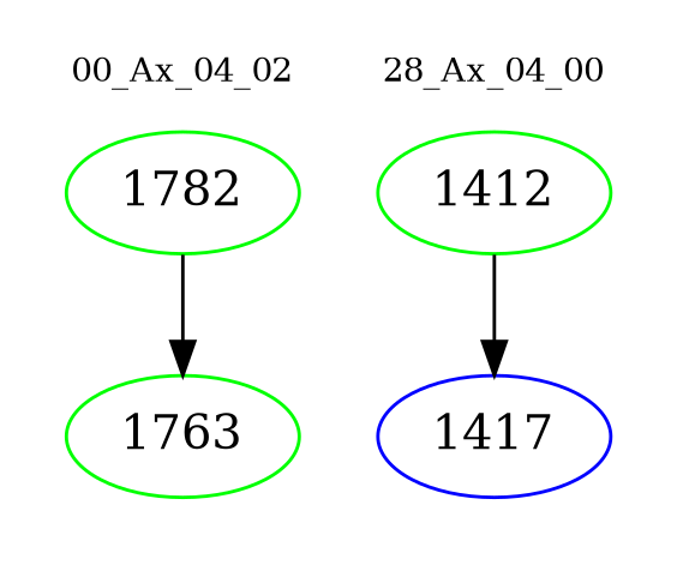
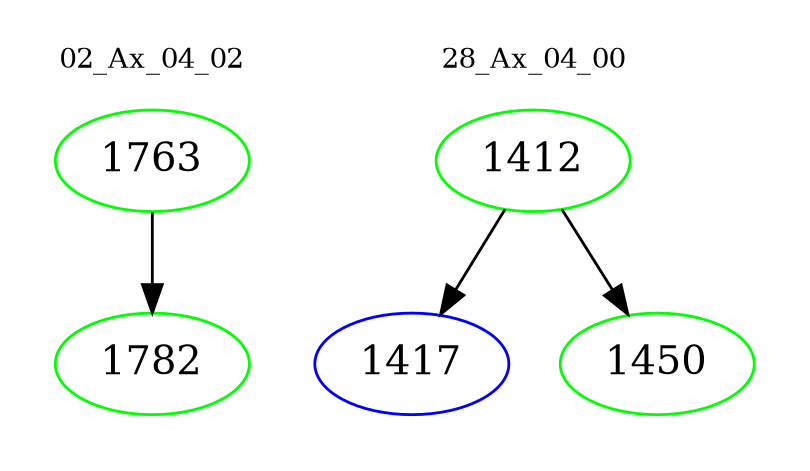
  digraph {
    node [color=green]
    edge [color=black]
    n1 [label=1763]
    n2 [label=1782]
    n3 [label=1412]
    n4 [color=blue label=1417]
+   n5 [label=1450]
    subgraph cluster_1 {
      color=white
      fontsize=10
-     label="00_Ax_04_02"
+     label="02_Ax_04_02"
      n1
      n2
    }
    subgraph cluster_2 {
      color=white
      fontsize=10
      label="28_Ax_04_00"
      n3
      n4
+     n5
    }
-   n2 -> n1
+   n1 -> n2
    n3 -> n4
+   n3 -> n5
  }
